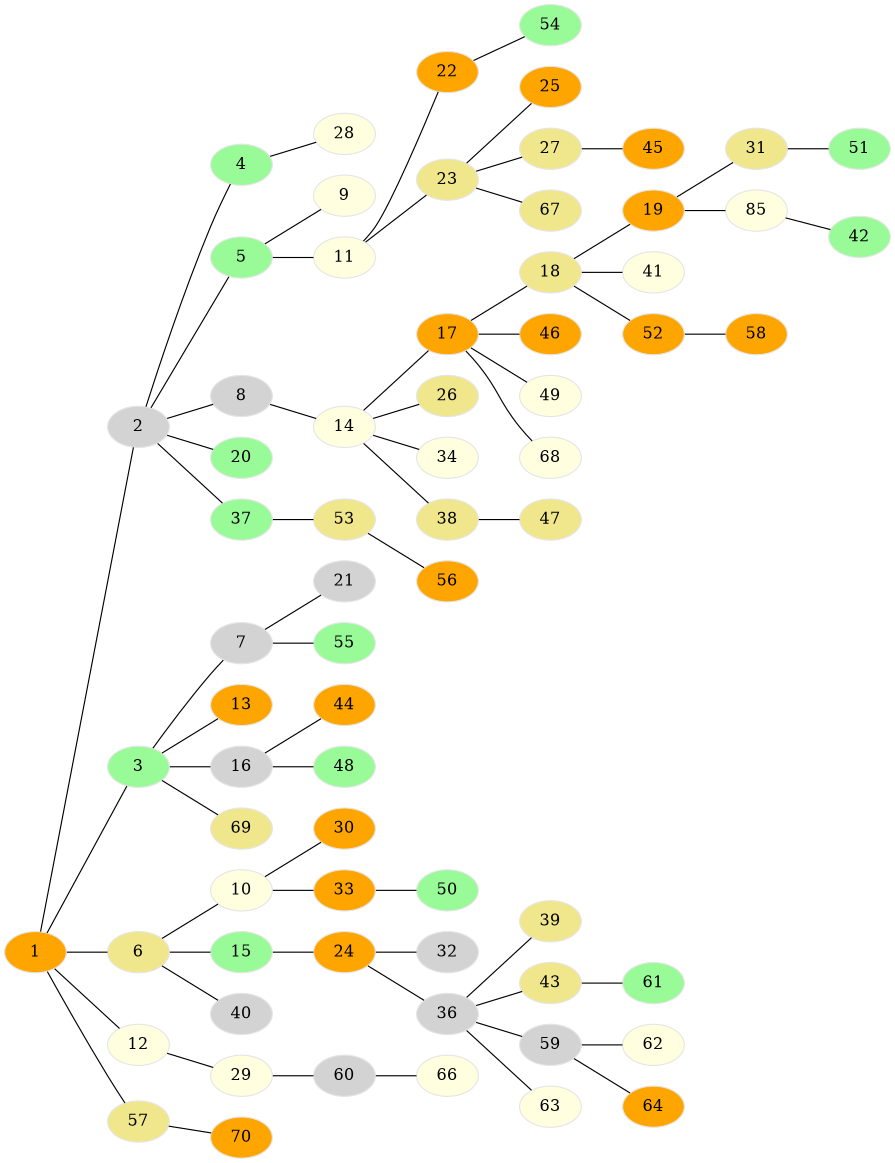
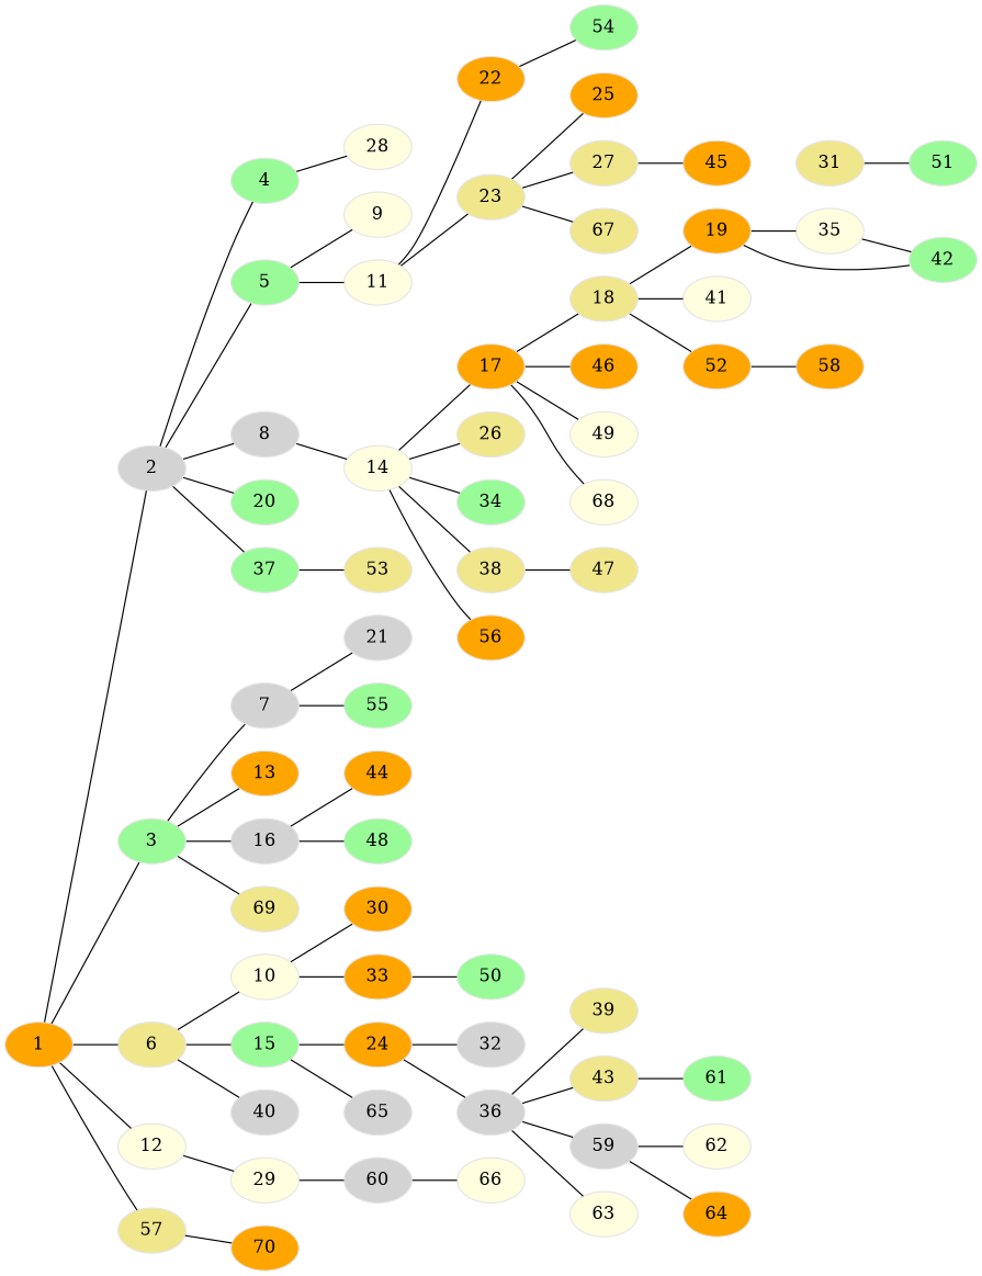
  graph {
    rankdir=LR
    node [color=gray90 fillcolor=orange style=filled]
    2 [fillcolor=lightgrey]
    1
    3 [fillcolor=palegreen]
    6 [fillcolor=khaki]
    12 [fillcolor=lightyellow]
    57 [fillcolor=khaki]
    4 [fillcolor=palegreen]
    5 [fillcolor=palegreen]
    8 [fillcolor=lightgrey]
    20 [fillcolor=palegreen]
    37 [fillcolor=palegreen]
    7 [fillcolor=lightgrey]
    13
    16 [fillcolor=lightgrey]
    69 [fillcolor=khaki]
    10 [fillcolor=lightyellow]
    15 [fillcolor=palegreen]
    40 [fillcolor=lightgrey]
    29 [fillcolor=lightyellow]
    70
    28 [fillcolor=lightyellow]
    9 [fillcolor=lightyellow]
    11 [fillcolor=lightyellow]
    14 [fillcolor=lightyellow]
    53 [fillcolor=khaki]
    21 [fillcolor=lightgrey]
    55 [fillcolor=palegreen]
    44
    48 [fillcolor=palegreen]
    22
    23 [fillcolor=khaki]
    30
    33
    24
+   65 [fillcolor=lightgrey]
    17
    26 [fillcolor=khaki]
-   34 [fillcolor=lightyellow]
+   34 [fillcolor=palegreen]
    38 [fillcolor=khaki]
    56
    50 [fillcolor=palegreen]
    54 [fillcolor=palegreen]
    25
    27 [fillcolor=khaki]
    67 [fillcolor=khaki]
    60 [fillcolor=lightgrey]
    18 [fillcolor=khaki]
    46
    49 [fillcolor=lightyellow]
    68 [fillcolor=lightyellow]
    47 [fillcolor=khaki]
    32 [fillcolor=lightgrey]
    36 [fillcolor=lightgrey]
    19
    41 [fillcolor=lightyellow]
    52
    31 [fillcolor=khaki]
-   35 [fillcolor=lightyellow label=85]
+   35 [fillcolor=lightyellow]
    58
    51 [fillcolor=palegreen]
    42 [fillcolor=palegreen]
    45
    39 [fillcolor=khaki]
    43 [fillcolor=khaki]
    59 [fillcolor=lightgrey]
    63 [fillcolor=lightyellow]
    66 [fillcolor=lightyellow]
    61 [fillcolor=palegreen]
    62 [fillcolor=lightyellow]
    64
    2 -- 4
    2 -- 5
    2 -- 8
    2 -- 20
    2 -- 37
    1 -- 2
    1 -- 3
    1 -- 6
    1 -- 12
    1 -- 57
    3 -- 7
    3 -- 13
    3 -- 16
    3 -- 69
    6 -- 10
    6 -- 15
    6 -- 40
    12 -- 29
    57 -- 70
    4 -- 28
    5 -- 9
    5 -- 11
    8 -- 14
    37 -- 53
    7 -- 21
    7 -- 55
    16 -- 44
    16 -- 48
    10 -- 30
    10 -- 33
    15 -- 24
+   15 -- 65
    29 -- 60
    11 -- 22
    11 -- 23
    14 -- 17
    14 -- 26
    14 -- 34
    14 -- 38
-   53 -- 56
+   14 -- 56
    22 -- 54
    23 -- 25
    23 -- 27
    23 -- 67
    33 -- 50
    24 -- 32
    24 -- 36
    17 -- 18
    17 -- 46
    17 -- 49
    17 -- 68
    38 -- 47
    27 -- 45
    60 -- 66
    18 -- 19
    18 -- 41
    18 -- 52
    36 -- 39
    36 -- 43
    36 -- 59
    36 -- 63
-   19 -- 31
+   19 -- 42
    19 -- 35
    52 -- 58
    31 -- 51
    35 -- 42
    43 -- 61
    59 -- 62
    59 -- 64
  }
